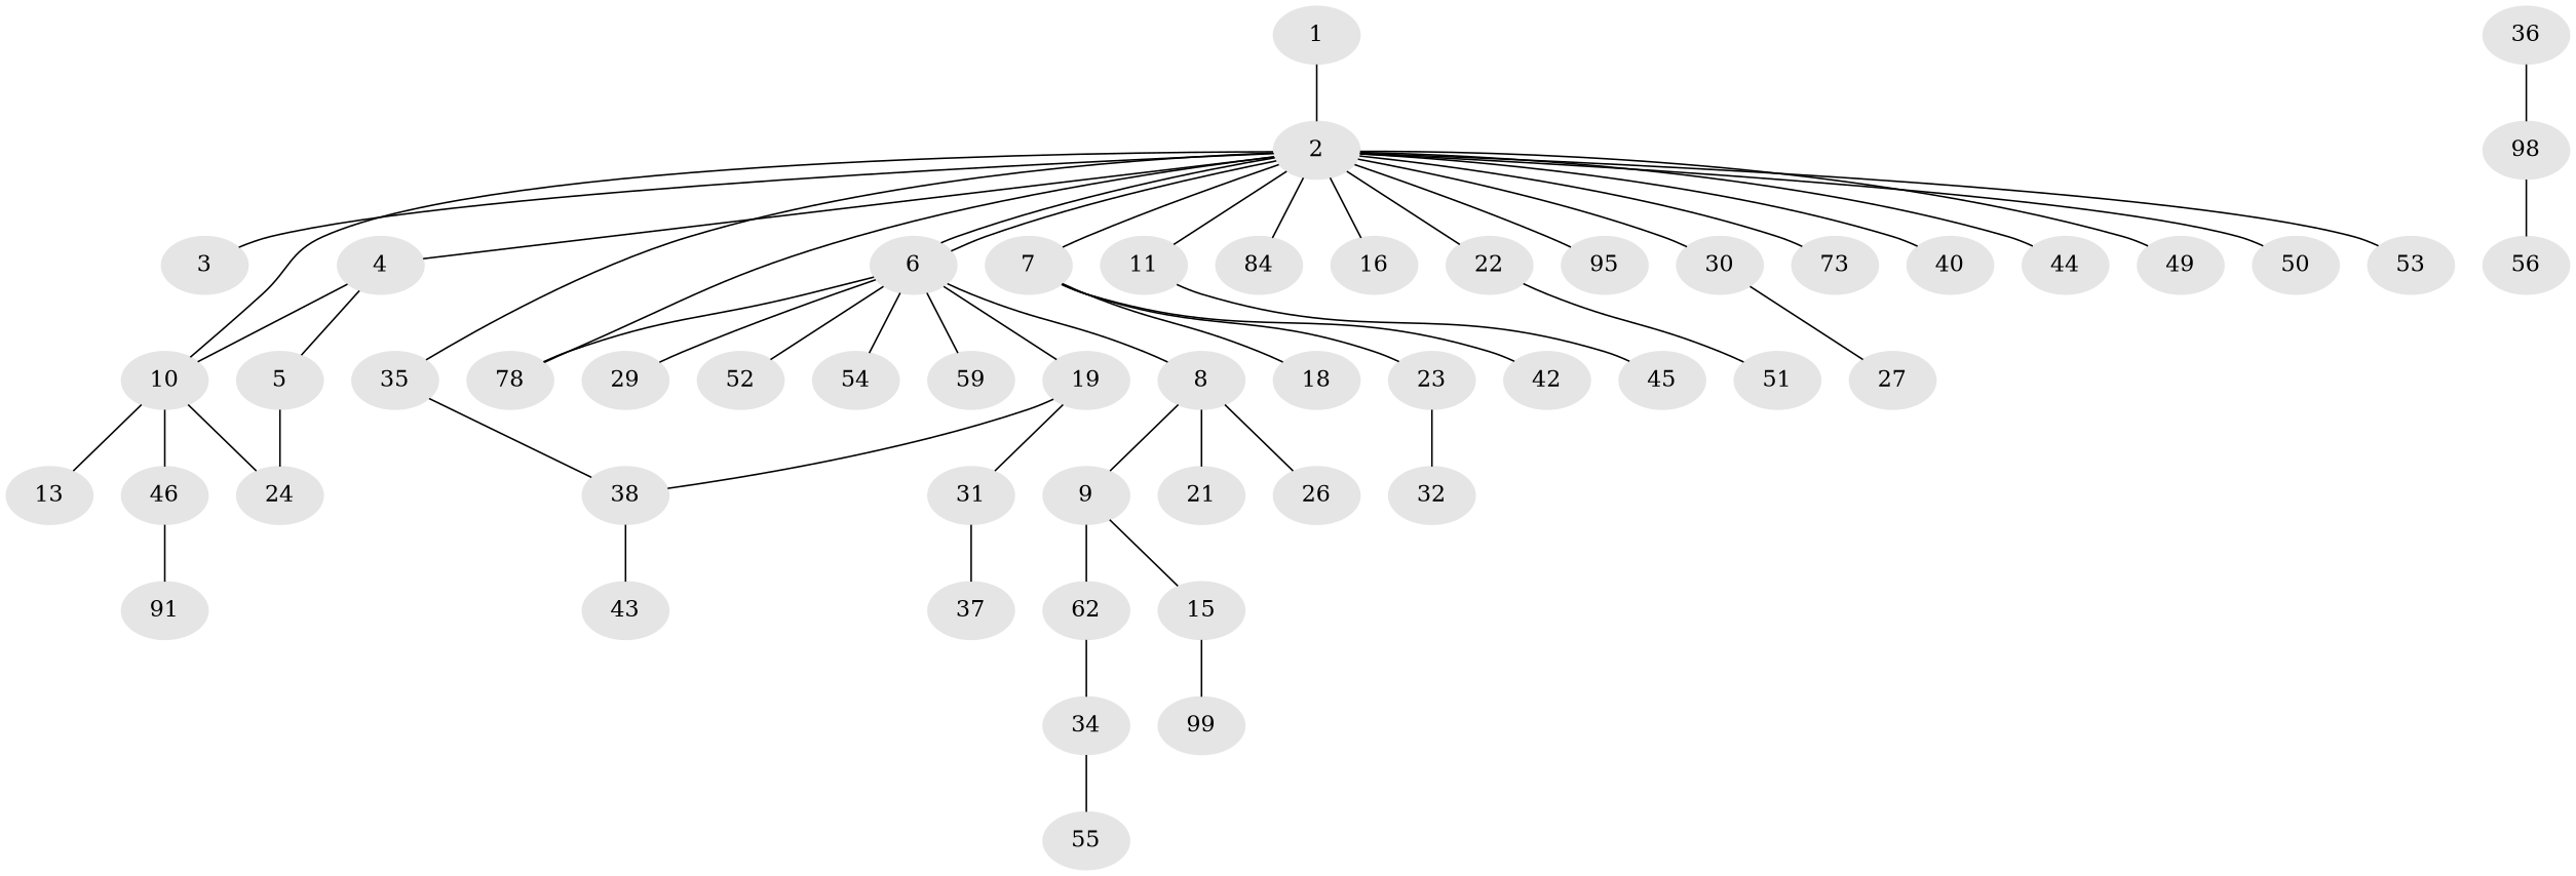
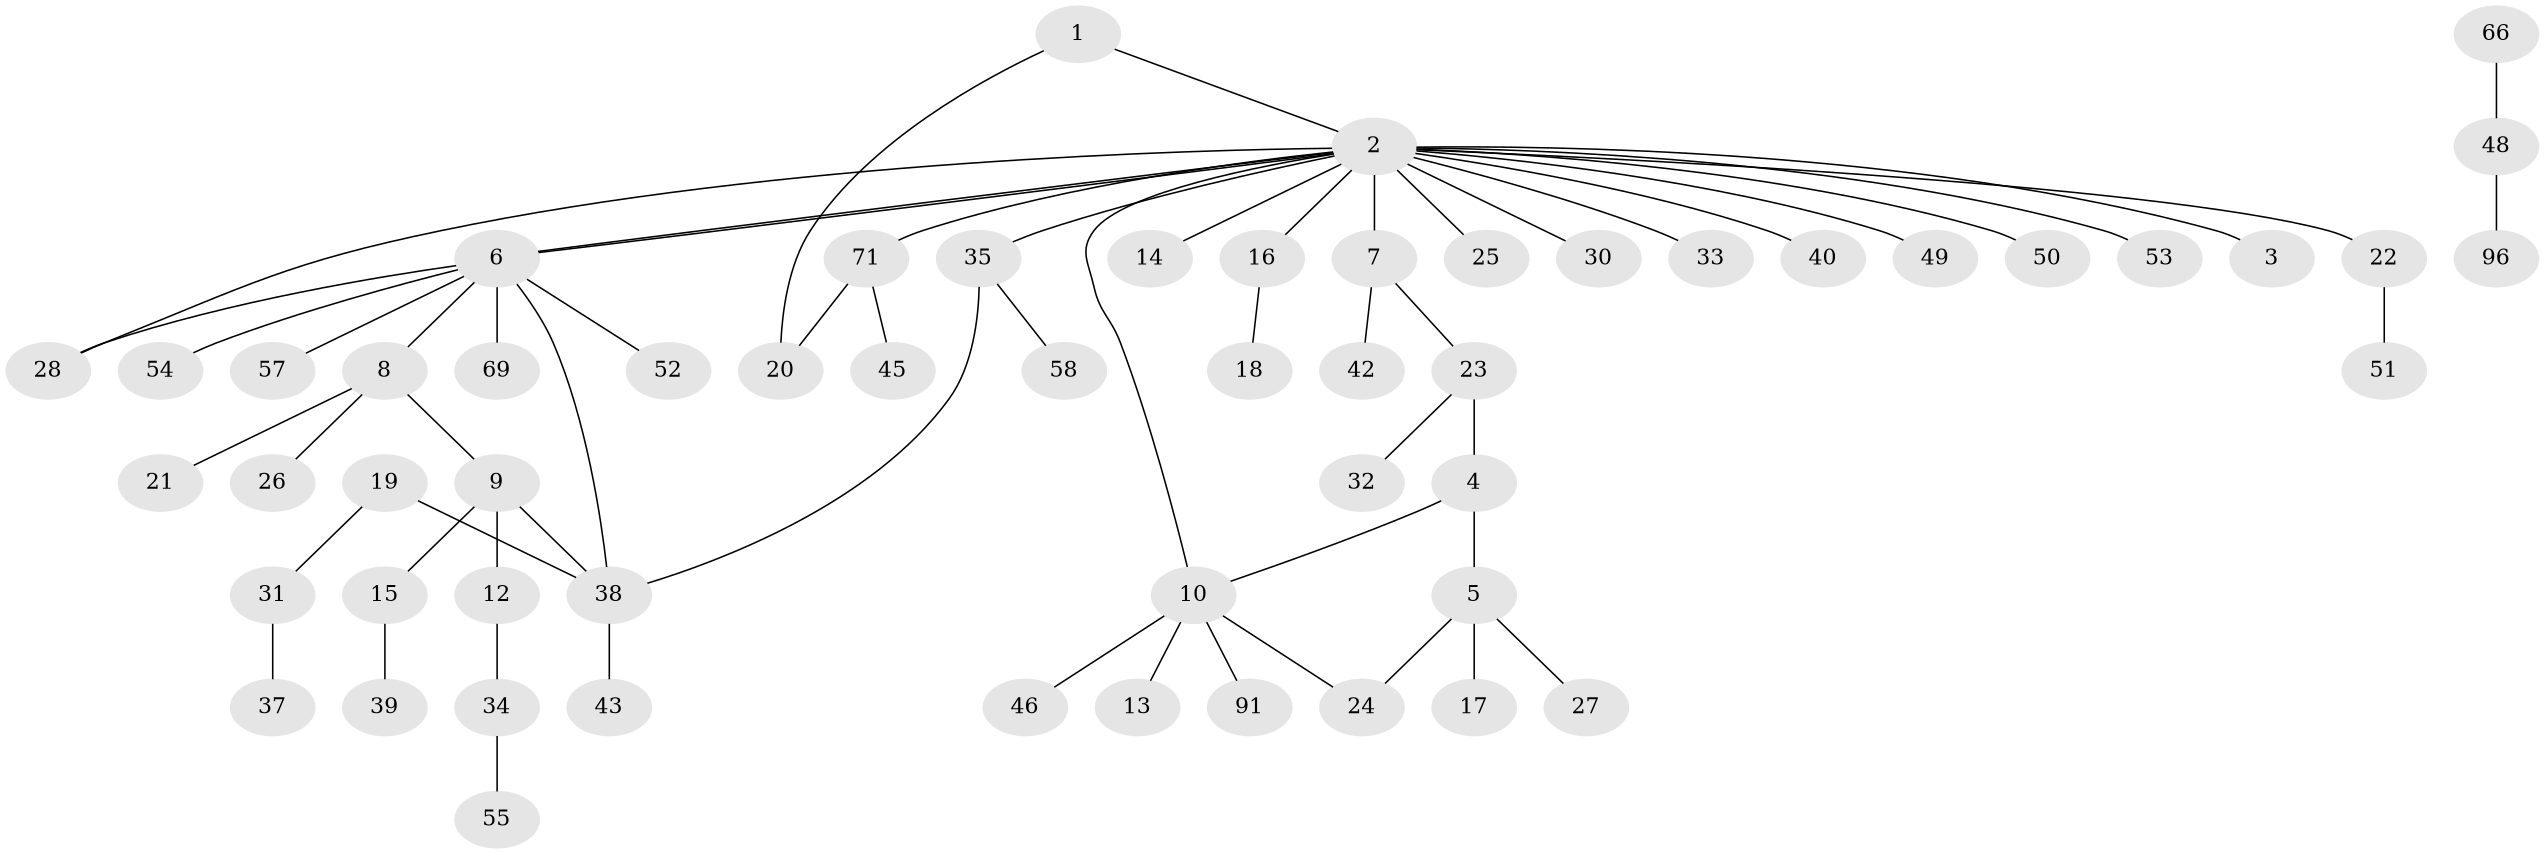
  graph {
    node [color=gray90 style=filled]
    1
    2
+   20
    3
    4
    6
    7
    10
-   11
-   14 [label=84]
+   11 [label=71]
+   14
    16
    22
-   25 [label=95]
-   28 [label=78]
+   25
+   28
    30
-   33 [label=73]
+   33
    35
    40
-   44
    49
    50
    53
    5
    8
    19
-   29
+   29 [label=69]
    52
    54
-   57 [label=59]
+   57
    23
    42
    13
    24
    n34 [label=91]
    46
    45
    18
    51
    32
    38
+   58
+   17
    27
-   36
-   48 [label=98]
+   36 [label=66]
+   48
    9
    21
    26
    31
-   12 [label=62]
+   12
    15
    34
-   39 [label=99]
+   39
    43
    55
    37
-   56
+   56 [label=96]
    1 -- 2
+   1 -- 20
    2 -- 3
-   2 -- 4
+   23 -- 4
    2 -- 6
    2 -- 6
    2 -- 7
    2 -- 10
    2 -- 11
    2 -- 14
    2 -- 16
    2 -- 22
    2 -- 25
    2 -- 28
    2 -- 30
    2 -- 33
    2 -- 35
    2 -- 40
-   2 -- 44
    2 -- 49
    2 -- 50
    2 -- 53
    4 -- 10
    4 -- 5
    6 -- 28
    6 -- 8
-   6 -- 19
+   6 -- 38
    6 -- 29
    6 -- 52
    6 -- 54
    6 -- 57
    7 -- 23
    7 -- 42
    10 -- 13
    10 -- 24
-   46 -- n34
+   10 -- n34
    10 -- 46
+   11 -- 20
    11 -- 45
-   7 -- 18
+   16 -- 18
    22 -- 51
    35 -- 38
+   35 -- 58
    5 -- 24
-   30 -- 27
+   5 -- 17
+   5 -- 27
    8 -- 9
    8 -- 21
    8 -- 26
    19 -- 38
    19 -- 31
    23 -- 32
    38 -- 43
    36 -- 48
    48 -- 56
+   9 -- 38
    9 -- 12
    9 -- 15
    31 -- 37
    12 -- 34
    15 -- 39
    34 -- 55
  }
